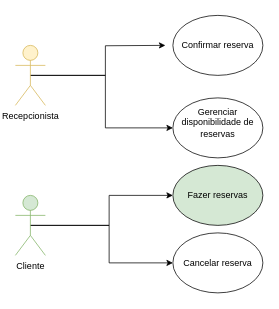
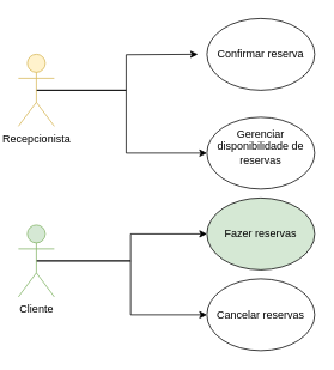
  <mxCell id="0" />
  <mxCell id="1" parent="0" />
  <mxCell id="2" style="edgeStyle=orthogonalEdgeStyle;rounded=0;orthogonalLoop=1;jettySize=auto;html=1;exitX=0.5;exitY=0.5;exitDx=0;exitDy=0;exitPerimeter=0;" edge="1" parent="1" source="4"><mxGeometry relative="1" as="geometry"><mxPoint x="220" y="60" as="targetPoint" /></mxGeometry></mxCell>
  <mxCell id="3" style="edgeStyle=orthogonalEdgeStyle;rounded=0;orthogonalLoop=1;jettySize=auto;html=1;exitX=0.5;exitY=0.5;exitDx=0;exitDy=0;exitPerimeter=0;entryX=0;entryY=0.5;entryDx=0;entryDy=0;" edge="1" parent="1" source="4" target="6"><mxGeometry relative="1" as="geometry"><Array as="points"><mxPoint x="40" y="100" /><mxPoint x="140" y="100" /><mxPoint x="140" y="170" /></Array></mxGeometry></mxCell>
  <mxCell id="4" value="Recepcionista" style="shape=umlActor;verticalLabelPosition=bottom;verticalAlign=top;html=1;outlineConnect=0;fillColor=#fff2cc;strokeColor=#d6b656;" vertex="1" parent="1"><mxGeometry x="20" y="60" width="40" height="80" as="geometry" /></mxCell>
  <mxCell id="5" value="Confirmar reserva" style="ellipse;whiteSpace=wrap;html=1;" vertex="1" parent="1"><mxGeometry x="230" y="20" width="120" height="80" as="geometry" /></mxCell>
  <mxCell id="6" value="Gerenciar disponibilidade de reservas&lt;div&gt;&lt;br&gt;&lt;/div&gt;" style="ellipse;whiteSpace=wrap;html=1;" vertex="1" parent="1"><mxGeometry x="230" y="130" width="120" height="80" as="geometry" /></mxCell>
  <mxCell id="7" style="edgeStyle=orthogonalEdgeStyle;rounded=0;orthogonalLoop=1;jettySize=auto;html=1;exitX=0.5;exitY=0.5;exitDx=0;exitDy=0;exitPerimeter=0;entryX=0;entryY=0.5;entryDx=0;entryDy=0;" edge="1" parent="1" source="9" target="10"><mxGeometry relative="1" as="geometry"><mxPoint x="330" y="250" as="targetPoint" /></mxGeometry></mxCell>
  <mxCell id="8" style="edgeStyle=orthogonalEdgeStyle;rounded=0;orthogonalLoop=1;jettySize=auto;html=1;exitX=0.5;exitY=0.5;exitDx=0;exitDy=0;exitPerimeter=0;entryX=0;entryY=0.5;entryDx=0;entryDy=0;" edge="1" parent="1" source="9" target="11"><mxGeometry relative="1" as="geometry"><mxPoint x="230" y="330" as="targetPoint" /></mxGeometry></mxCell>
- <mxCell id="9" value="Cliente" style="shape=umlActor;verticalLabelPosition=bottom;verticalAlign=top;html=1;outlineConnect=0;fillColor=#d5e8d4;strokeColor=#82b366;" vertex="1" parent="1"><mxGeometry x="20" y="260" width="40" height="80" as="geometry" /></mxCell>
+ <mxCell id="9" value="Cliente" style="shape=umlActor;verticalLabelPosition=bottom;verticalAlign=top;html=1;outlineConnect=0;fillColor=#d5e8d4;strokeColor=#82b366;" vertex="1" parent="1"><mxGeometry x="20" y="250" width="40" height="80" as="geometry" /></mxCell>
  <mxCell id="10" value="Fazer reservas" style="ellipse;whiteSpace=wrap;html=1;fillColor=#d5e8d4;" vertex="1" parent="1"><mxGeometry x="230" y="220" width="120" height="80" as="geometry" /></mxCell>
- <mxCell id="11" value="Cancelar reserva" style="ellipse;whiteSpace=wrap;html=1;" vertex="1" parent="1"><mxGeometry x="230" y="310" width="120" height="80" as="geometry" /></mxCell>
+ <mxCell id="11" value="Cancelar reservas" style="ellipse;whiteSpace=wrap;html=1;" vertex="1" parent="1"><mxGeometry x="230" y="310" width="120" height="80" as="geometry" /></mxCell>
